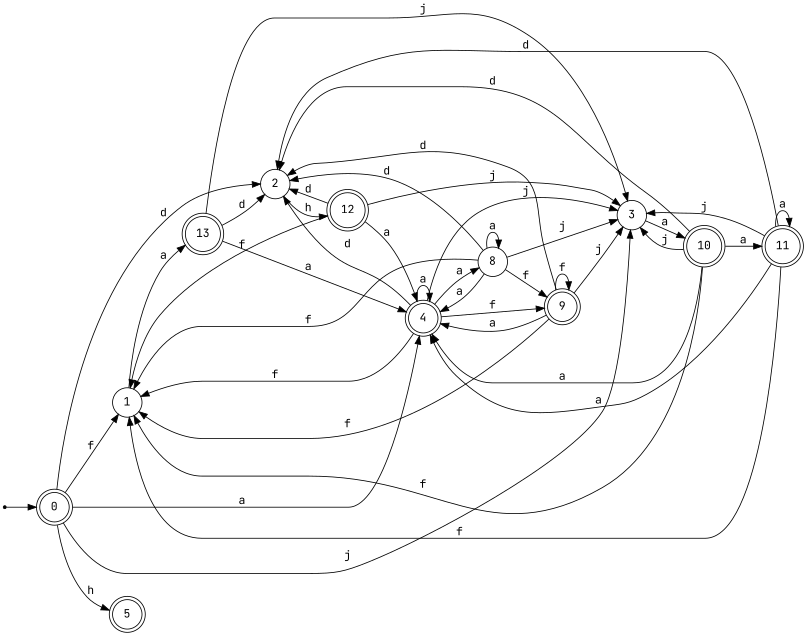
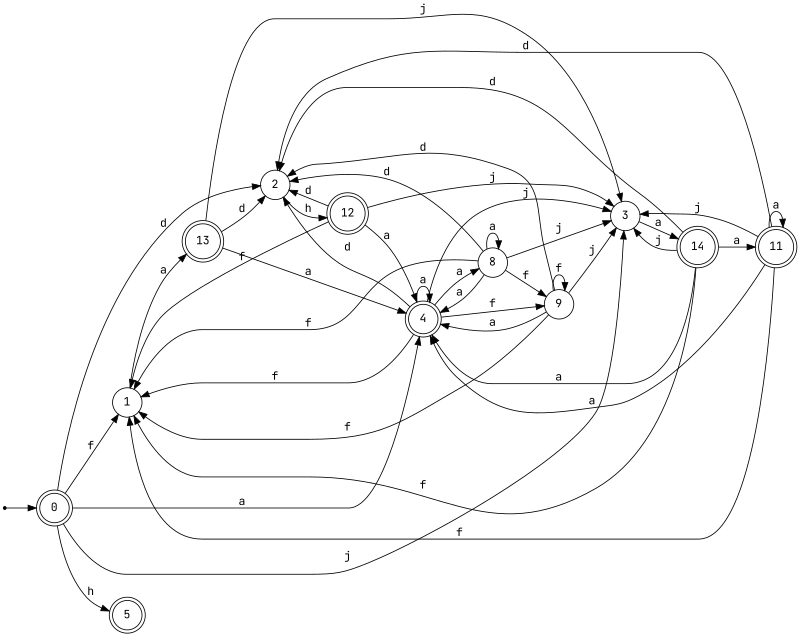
  digraph {
    fontname="JetBrains Mono"
    rankdir=LR
    node [fontname="JetBrains Mono" shape=doublecircle]
    edge [fontname="JetBrains Mono"]
    dummy0 [shape=point]
    0
    1 [shape=circle]
    2 [shape=circle]
    3 [shape=circle]
    4
    5
    13
    12
-   10
+   10 [label=14]
    8 [shape=circle]
-   9
+   9 [shape=circle]
    11
    dummy0 -> 0
    0 -> 1 [label=f]
    0 -> 2 [label=d]
    0 -> 3 [label=j]
    0 -> 4 [label=a]
    0 -> 5 [label=h]
    1 -> 13 [label=a]
    2 -> 12 [label=h]
    3 -> 10 [label=a]
    4 -> 1 [label=f]
    4 -> 2 [label=d]
    4 -> 3 [label=j]
    4 -> 4 [label=a]
    4 -> 8 [label=a]
    4 -> 9 [label=f]
    13 -> 2 [label=d]
    13 -> 3 [label=j]
    13 -> 4 [label=a]
    12 -> 1 [label=f]
    12 -> 2 [label=d]
    12 -> 3 [label=j]
    12 -> 4 [label=a]
    10 -> 1 [label=f]
    10 -> 2 [label=d]
    10 -> 3 [label=j]
    10 -> 4 [label=a]
    10 -> 11 [label=a]
    8 -> 1 [label=f]
    8 -> 2 [label=d]
    8 -> 3 [label=j]
    8 -> 4 [label=a]
    8 -> 8 [label=a]
    8 -> 9 [label=f]
    9 -> 1 [label=f]
    9 -> 2 [label=d]
    9 -> 3 [label=j]
    9 -> 4 [label=a]
    9 -> 9 [label=f]
    11 -> 1 [label=f]
    11 -> 2 [label=d]
    11 -> 3 [label=j]
    11 -> 4 [label=a]
    11 -> 11 [label=a]
  }
